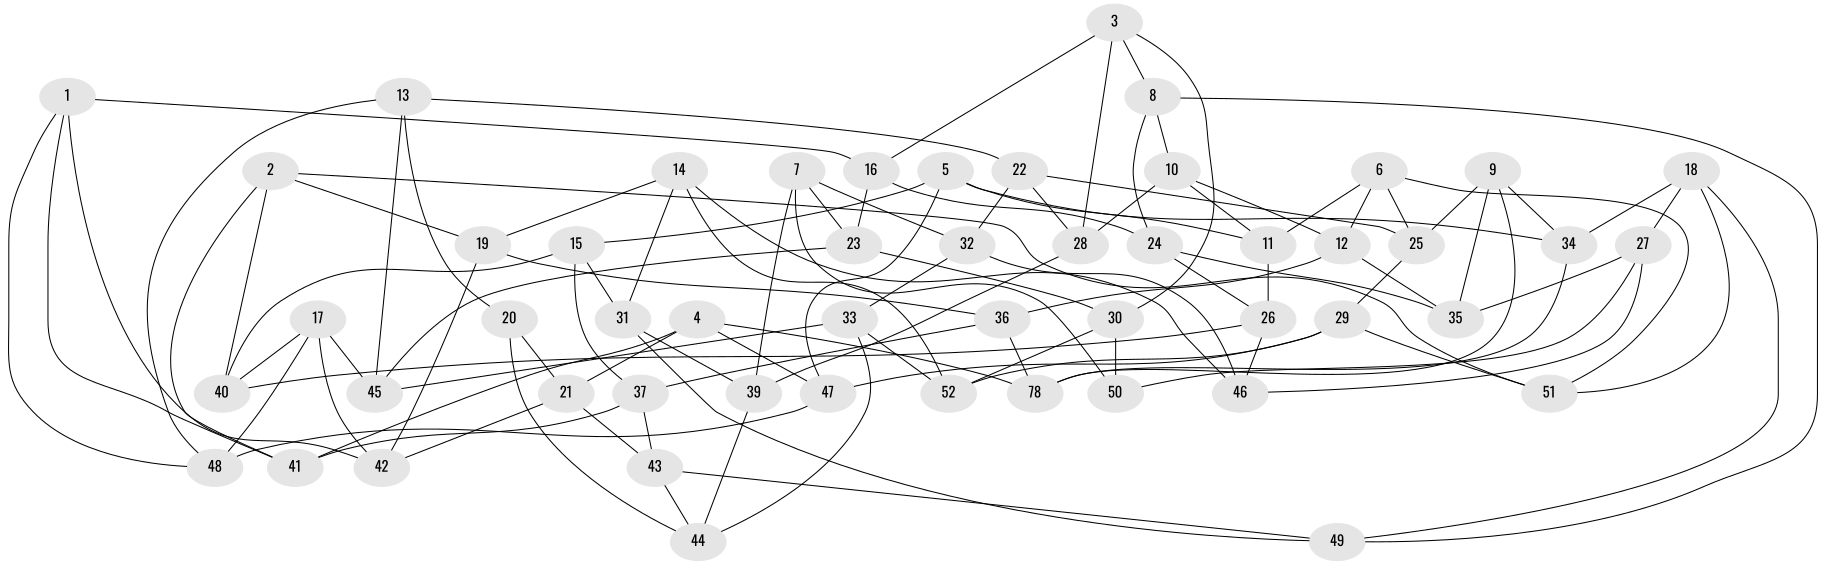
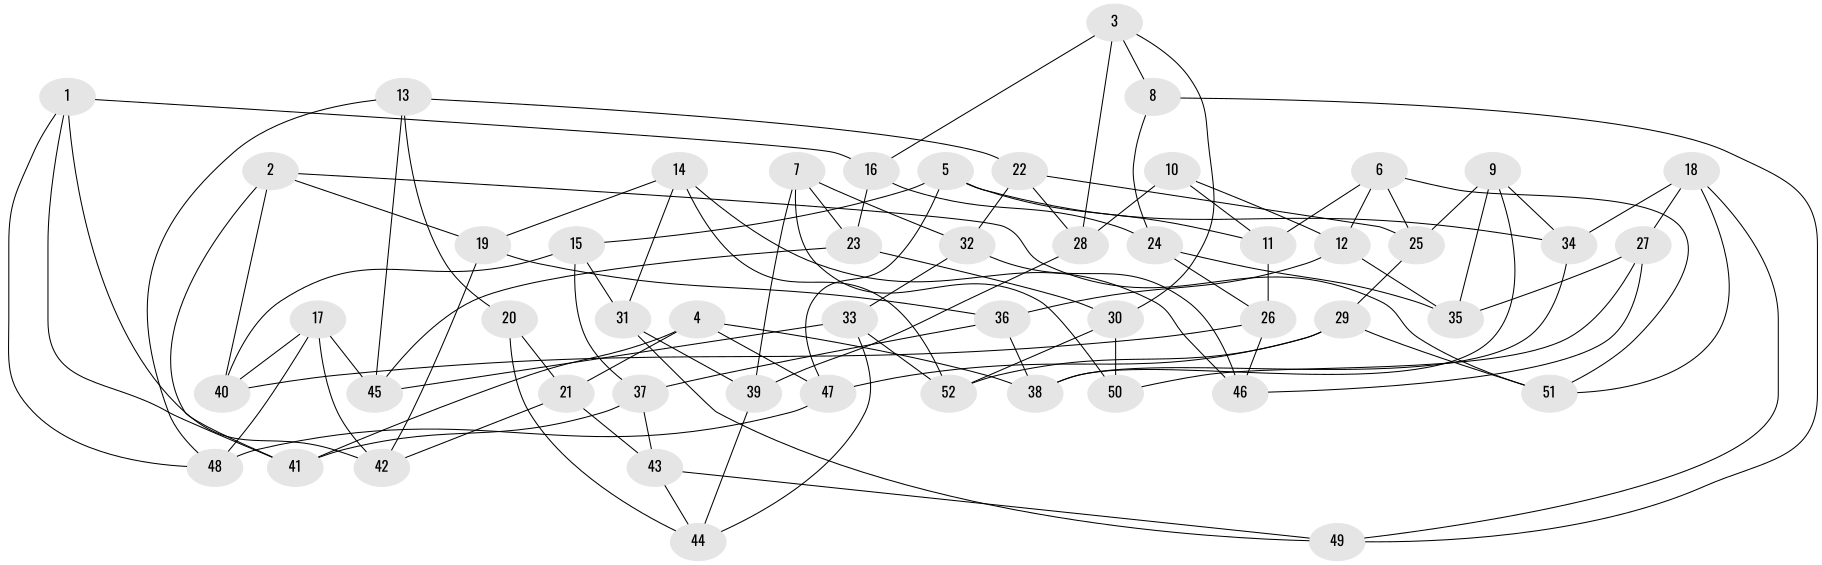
  graph {
    fontname=Oswald
    node [color=gray90 fontname=Oswald style=filled]
    edge [fontname=Oswald]
    1
    16
    41
    42
    48
    23
    24
    2
    19
    40
    51
    36
    3
    8
    28
    30
    10
    49
    39
    50
    52
    4
    21
-   38 [label=78]
+   38
    47
    43
    5
    11
    15
    34
    26
    31
    37
    6
    12
    25
    35
    29
    7
    32
    45
    46
    33
    44
    9
    13
    20
    22
    14
    17
    18
    27
    1 -- 16
    1 -- 41
    1 -- 42
    1 -- 48
    16 -- 23
    16 -- 24
    23 -- 30
    23 -- 45
    24 -- 26
    24 -- 35
    2 -- 41
    2 -- 19
    2 -- 40
    2 -- 51
    19 -- 42
    19 -- 36
    36 -- 38
    36 -- 37
    3 -- 16
    3 -- 8
    3 -- 28
    3 -- 30
    8 -- 24
-   8 -- 10
    8 -- 49
    28 -- 39
    30 -- 50
    30 -- 52
    10 -- 28
    10 -- 11
    10 -- 12
    39 -- 44
    4 -- 41
    4 -- 21
    4 -- 38
    4 -- 47
    21 -- 42
    21 -- 43
    47 -- 48
    43 -- 49
    43 -- 44
    5 -- 47
    5 -- 11
    5 -- 15
    5 -- 34
    11 -- 26
    15 -- 40
    15 -- 31
    15 -- 37
    34 -- 38
    26 -- 40
    26 -- 46
    31 -- 49
    31 -- 39
    37 -- 41
    37 -- 43
    6 -- 51
    6 -- 11
    6 -- 12
    6 -- 25
    12 -- 36
    12 -- 35
    25 -- 29
    29 -- 51
    29 -- 52
    29 -- 47
    7 -- 23
    7 -- 39
    7 -- 50
    7 -- 32
    32 -- 46
    32 -- 33
    33 -- 52
    33 -- 45
    33 -- 44
    9 -- 38
    9 -- 34
    9 -- 25
    9 -- 35
    13 -- 48
    13 -- 45
    13 -- 20
    13 -- 22
    20 -- 21
    20 -- 44
    22 -- 28
    22 -- 25
    22 -- 32
    14 -- 19
    14 -- 52
    14 -- 31
    14 -- 46
    17 -- 42
    17 -- 48
    17 -- 40
    17 -- 45
    18 -- 51
    18 -- 49
    18 -- 34
    18 -- 27
    27 -- 50
    27 -- 35
    27 -- 46
  }
